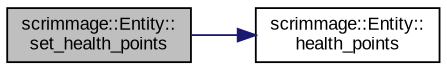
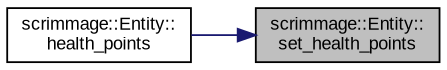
  digraph {
    rankdir=LR
    fontname="Liberation Sans"
    node [color=black fontname="Liberation Sans" fontsize=10 shape=record style=filled]
    n1 [fillcolor=grey75 fontcolor=black height=0.2 label="scrimmage::Entity::\lset_health_points" width=0.4]
    n2 [fillcolor=white height=0.2 label="scrimmage::Entity::\lhealth_points" width=0.4]
-   n1 -> n2 [color=midnightblue fontname="Liberation Sans" fontsize=10 labelfontname=Helvetica labelfontsize=10 style=solid]
+   n2 -> n1 [color=midnightblue fontname="Liberation Sans" fontsize=10 labelfontname=Helvetica labelfontsize=10 style=solid]
  }
